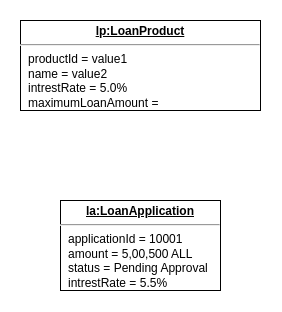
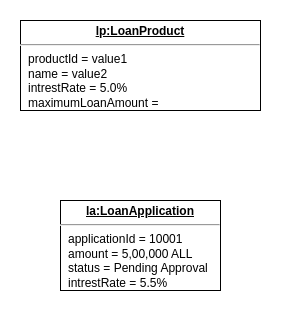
  <mxCell id="0" />
  <mxCell id="1" parent="0" />
  <mxCell id="2" value="&lt;p style=&quot;margin:0px;margin-top:4px;text-align:center;text-decoration:underline;&quot;&gt;&lt;b&gt;lp:LoanProduct&lt;/b&gt;&lt;/p&gt;&lt;hr&gt;&lt;p style=&quot;margin:0px;margin-left:8px;&quot;&gt;productId = value1&lt;br&gt;name = value2&lt;br&gt;intrestRate = 5.0%&lt;/p&gt;&lt;p style=&quot;margin:0px;margin-left:8px;&quot;&gt;maximumLoanAmount =&amp;nbsp;&lt;/p&gt;" style="verticalAlign=top;align=left;overflow=fill;fontSize=12;fontFamily=Helvetica;html=1;whiteSpace=wrap;" parent="1" vertex="1"><mxGeometry x="20" y="20" width="240" height="90" as="geometry" /></mxCell>
- <mxCell id="3" value="&lt;p style=&quot;margin:0px;margin-top:4px;text-align:center;text-decoration:underline;&quot;&gt;&lt;b&gt;la:LoanApplication&lt;/b&gt;&lt;/p&gt;&lt;hr&gt;&lt;p style=&quot;margin:0px;margin-left:8px;&quot;&gt;applicationId =&amp;nbsp;10001&lt;br&gt;amount = 5,00,500 ALL&lt;br&gt;status = Pending Approval&lt;/p&gt;&lt;p style=&quot;margin:0px;margin-left:8px;&quot;&gt;intrestRate = 5.5%&lt;/p&gt;" style="verticalAlign=top;align=left;overflow=fill;fontSize=12;fontFamily=Helvetica;html=1;whiteSpace=wrap;" parent="1" vertex="1"><mxGeometry x="60" y="200" width="160" height="90" as="geometry" /></mxCell>
+ <mxCell id="3" value="&lt;p style=&quot;margin:0px;margin-top:4px;text-align:center;text-decoration:underline;&quot;&gt;&lt;b&gt;la:LoanApplication&lt;/b&gt;&lt;/p&gt;&lt;hr&gt;&lt;p style=&quot;margin:0px;margin-left:8px;&quot;&gt;applicationId =&amp;nbsp;10001&lt;br&gt;amount = 5,00,000 ALL&lt;br&gt;status = Pending Approval&lt;/p&gt;&lt;p style=&quot;margin:0px;margin-left:8px;&quot;&gt;intrestRate = 5.5%&lt;/p&gt;" style="verticalAlign=top;align=left;overflow=fill;fontSize=12;fontFamily=Helvetica;html=1;whiteSpace=wrap;" parent="1" vertex="1"><mxGeometry x="60" y="200" width="160" height="90" as="geometry" /></mxCell>
